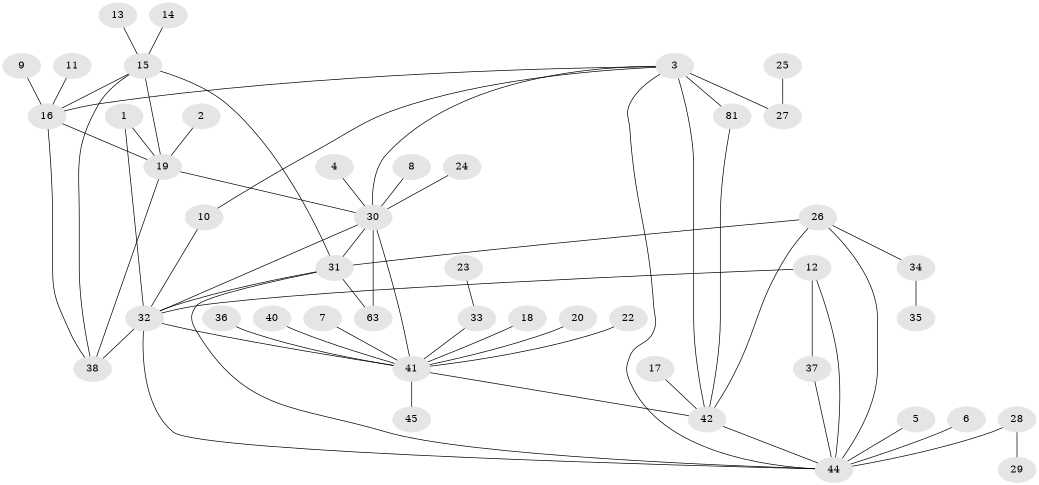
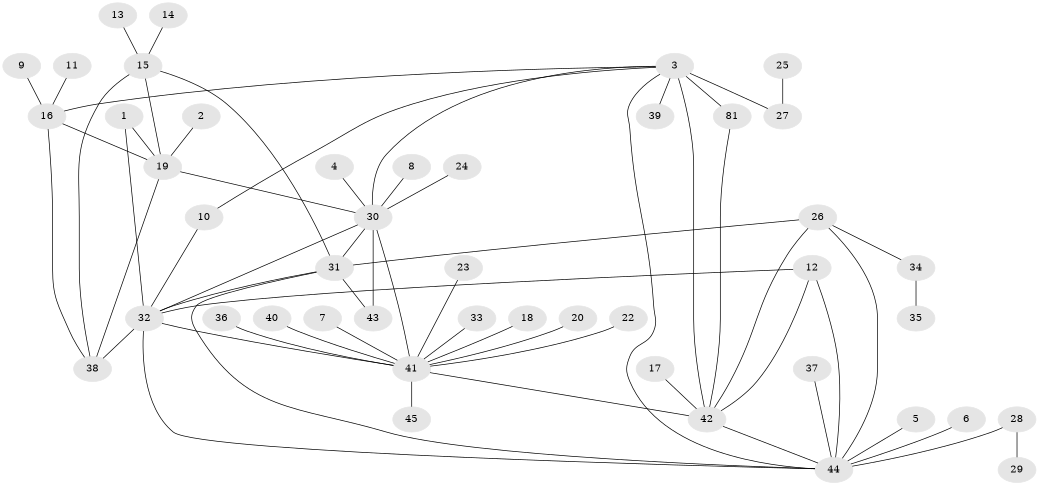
  graph {
    node [color=gray90 style=filled]
    edge [weight=1.0]
    1
    19
    32
    30
    38
    44
    41
    2
    3
    10
    16
    n12 [label=81]
    27
+   39
    42
    31
-   43 [label=63]
+   43
    4
    5
    6
    7
    45
    8
    9
    11
    12
    13
    15
    14
    17
    18
    20
    22
    23
    24
    25
    26
    34
    35
    28
    29
    33
    36
    37
    40
    1 -- 19
    1 -- 32
    19 -- 30
    19 -- 38
    32 -- 38
    32 -- 44 [weight=2.0]
    32 -- 41 [weight=2.0]
    30 -- 32
    30 -- 41 [weight=2.0]
    30 -- 31
    30 -- 43 [weight=2.0]
    41 -- 42
    41 -- 45
    2 -- 19
    3 -- 30
    3 -- 44
    3 -- 10
    3 -- 16
    3 -- n12 [weight=2.0]
    3 -- 27
+   3 -- 39
    3 -- 42 [weight=2.0]
    10 -- 32
    16 -- 19
    16 -- 38
    n12 -- 42
    42 -- 44
    31 -- 32
    31 -- 44
    31 -- 43 [weight=2.0]
    4 -- 30
    5 -- 44
    6 -- 44
    7 -- 41
    8 -- 30
    9 -- 16
    11 -- 16
    12 -- 32
    12 -- 44 [weight=2.0]
-   12 -- 37
+   12 -- 42
    13 -- 15
    15 -- 19
    15 -- 38
-   15 -- 16
    15 -- 31
    14 -- 15
    17 -- 42
    18 -- 41
    20 -- 41
    22 -- 41
-   23 -- 33
+   23 -- 41
    24 -- 30
    25 -- 27
    26 -- 44
    26 -- 42
    26 -- 31
    26 -- 34
    34 -- 35
    28 -- 44
    28 -- 29
    33 -- 41
    36 -- 41
    37 -- 44
    40 -- 41
  }
